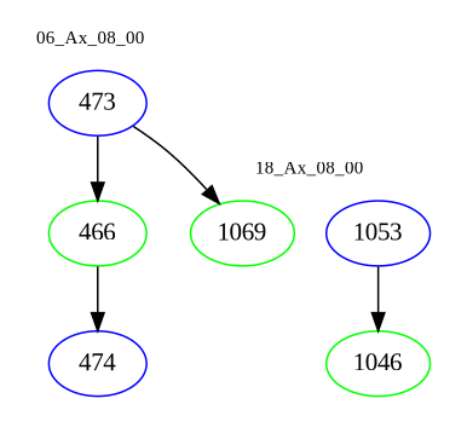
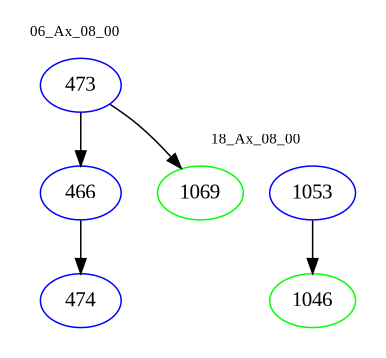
  digraph {
    fontname="Liberation Serif"
    node [color=blue fontname="Liberation Serif"]
    edge [color=black fontname="Liberation Serif"]
    n1 [label=1053]
    n2 [color=green label=1046]
    n3 [color=green label=1069]
    n4 [label=473]
-   n5 [color=green label=466]
+   n5 [label=466]
    n6 [label=474]
    subgraph cluster_1 {
      color=white
      fontsize=10
      label="18_Ax_08_00"
      n1
      n2
      n3
    }
    subgraph cluster_2 {
      color=white
      fontsize=10
      label="06_Ax_08_00"
      n4
      n5
      n6
    }
    n1 -> n2
    n4 -> n3
    n4 -> n5
    n5 -> n6
  }
